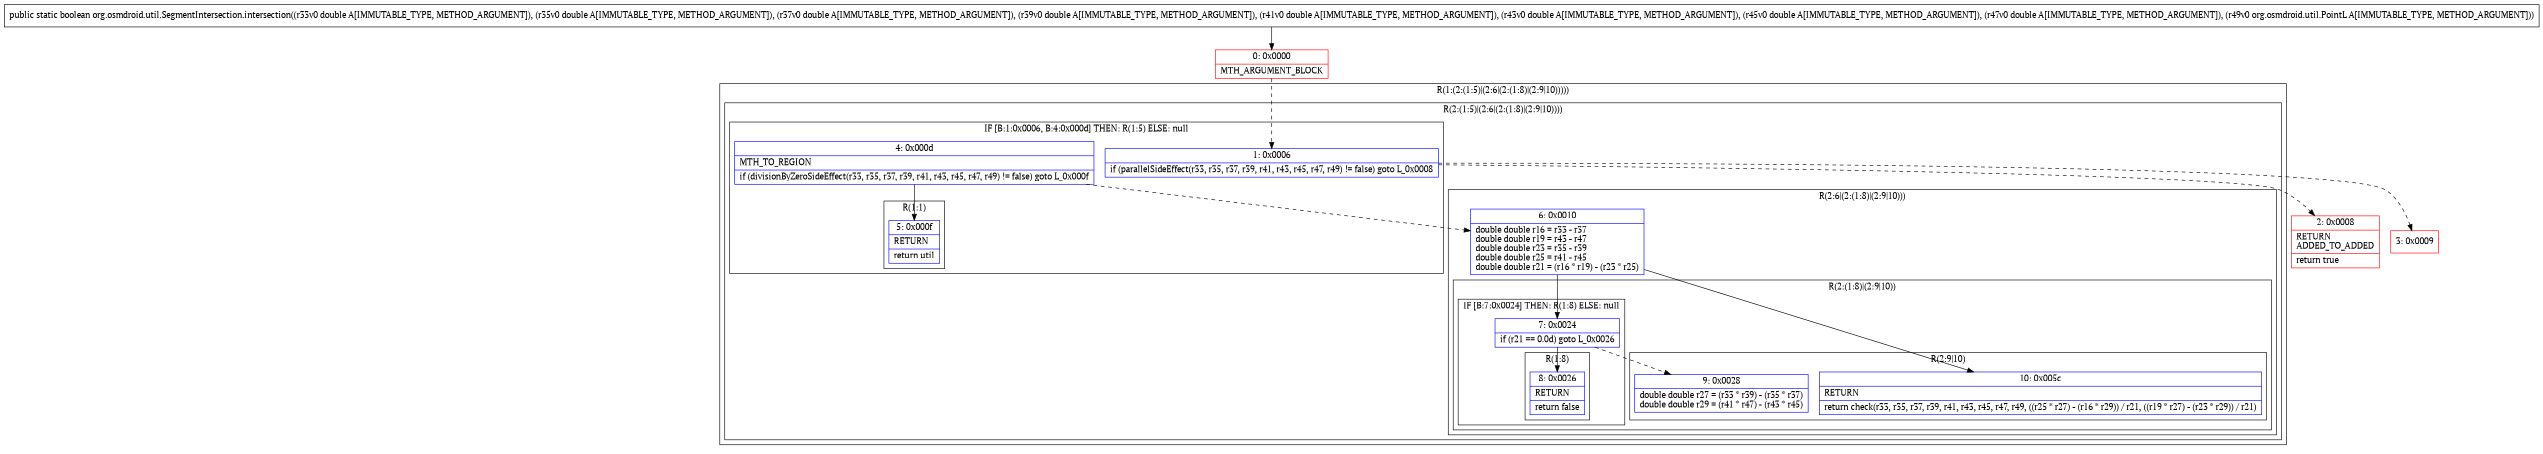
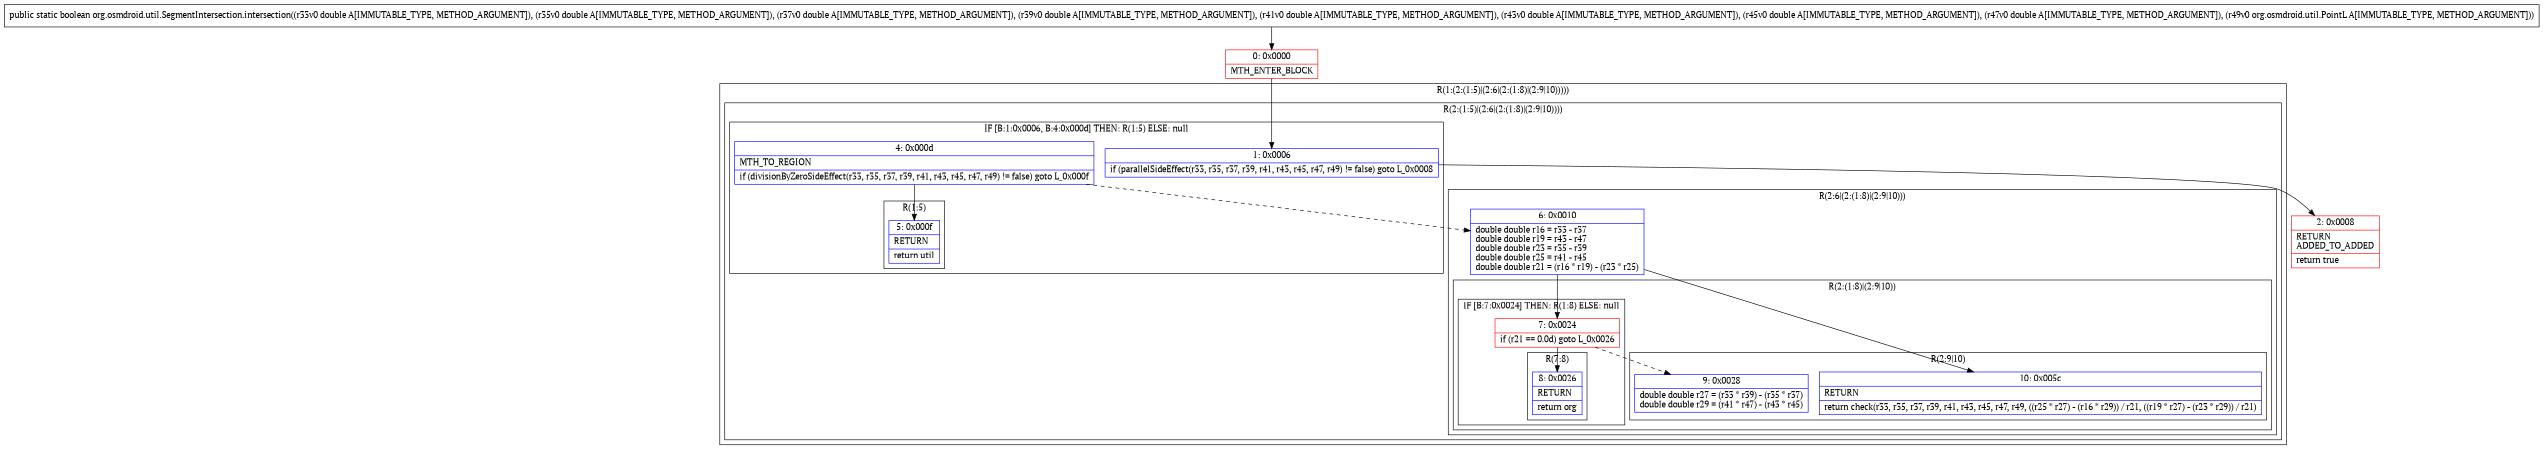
  digraph {
    fontname="PT Serif"
    node [color=blue fontname="PT Serif" shape=record]
    edge [fontname="PT Serif"]
    n1 [label="{5\:\ 0x000f|RETURN\l|return util\l}"]
    n2 [label="{1\:\ 0x0006|if (parallelSideEffect(r33, r35, r37, r39, r41, r43, r45, r47, r49) != false) goto L_0x0008\l}"]
    n3 [label="{4\:\ 0x000d|MTH_TO_REGION\l|if (divisionByZeroSideEffect(r33, r35, r37, r39, r41, r43, r45, r47, r49) != false) goto L_0x000f\l}"]
-   n4 [label="{8\:\ 0x0026|RETURN\l|return false\l}"]
-   n5 [label="{7\:\ 0x0024|if (r21 == 0.0d) goto L_0x0026\l}"]
+   n4 [label="{8\:\ 0x0026|RETURN\l|return org\l}"]
+   n5 [color=red label="{7\:\ 0x0024|if (r21 == 0.0d) goto L_0x0026\l}"]
    n6 [label="{9\:\ 0x0028|double double r27 = (r33 * r39) \- (r35 * r37)\ldouble double r29 = (r41 * r47) \- (r43 * r45)\l}"]
    n7 [label="{10\:\ 0x005c|RETURN\l|return check(r33, r35, r37, r39, r41, r43, r45, r47, r49, ((r25 * r27) \- (r16 * r29)) \/ r21, ((r19 * r27) \- (r23 * r29)) \/ r21)\l}"]
    n8 [label="{6\:\ 0x0010|double double r16 = r33 \- r37\ldouble double r19 = r43 \- r47\ldouble double r23 = r35 \- r39\ldouble double r25 = r41 \- r45\ldouble double r21 = (r16 * r19) \- (r23 * r25)\l}"]
    n9 [color=red label="{2\:\ 0x0008|RETURN\lADDED_TO_ADDED\l|return true\l}"]
-   n10 [color=red label="{3\:\ 0x0009}"]
-   n11 [color=red label="{0\:\ 0x0000|MTH_ARGUMENT_BLOCK\l}"]
+   n11 [color=red label="{0\:\ 0x0000|MTH_ENTER_BLOCK\l}"]
    n12 [label="{public static boolean org.osmdroid.util.SegmentIntersection.intersection((r33v0 double A[IMMUTABLE_TYPE, METHOD_ARGUMENT]), (r35v0 double A[IMMUTABLE_TYPE, METHOD_ARGUMENT]), (r37v0 double A[IMMUTABLE_TYPE, METHOD_ARGUMENT]), (r39v0 double A[IMMUTABLE_TYPE, METHOD_ARGUMENT]), (r41v0 double A[IMMUTABLE_TYPE, METHOD_ARGUMENT]), (r43v0 double A[IMMUTABLE_TYPE, METHOD_ARGUMENT]), (r45v0 double A[IMMUTABLE_TYPE, METHOD_ARGUMENT]), (r47v0 double A[IMMUTABLE_TYPE, METHOD_ARGUMENT]), (r49v0 org.osmdroid.util.PointL A[IMMUTABLE_TYPE, METHOD_ARGUMENT])) }" color=""]
    subgraph cluster_1 {
      label="R(1:(2:(1:5)|(2:6|(2:(1:8)|(2:9|10)))))"
      subgraph cluster_2 {
        label="R(2:(1:5)|(2:6|(2:(1:8)|(2:9|10))))"
        subgraph cluster_3 {
          label="IF [B:1:0x0006, B:4:0x000d] THEN: R(1:5) ELSE: null"
          n2
          n3
          subgraph cluster_4 {
-           label="R(1:1)"
+           label="R(1:5)"
            n1
          }
        }
        subgraph cluster_5 {
          label="R(2:6|(2:(1:8)|(2:9|10)))"
          n8
          subgraph cluster_6 {
            label="R(2:(1:8)|(2:9|10))"
            subgraph cluster_7 {
              label="IF [B:7:0x0024] THEN: R(1:8) ELSE: null"
              n5
              subgraph cluster_8 {
-               label="R(1:8)"
+               label="R(7:8)"
                n4
              }
            }
            subgraph cluster_9 {
              label="R(2:9|10)"
              n6
              n7
            }
          }
        }
      }
    }
-   n2 -> n9 [style=dashed]
-   n2 -> n10 [style=dashed]
+   n2 -> n9
    n3 -> n1
    n3 -> n8 [style=dashed]
    n5 -> n4
    n5 -> n6 [style=dashed]
    n8 -> n5
    n8 -> n7
-   n11 -> n2 [style=dashed]
+   n11 -> n2
    n12 -> n11
  }
